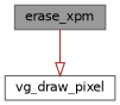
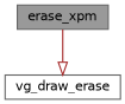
  digraph {
    rankdir=TB
    fontname="DejaVu Sans"
    node [fontname="DejaVu Sans" fontsize=10 shape=box style=filled]
    n1 [color=gray40 fillcolor=grey60 fontcolor=black height=0.2 label=erase_xpm width=0.4]
-   n2 [color=grey40 fillcolor=white height=0.2 label=vg_draw_pixel width=0.4]
+   n2 [color=grey40 fillcolor=white height=0.2 label=vg_draw_erase width=0.4]
    n1 -> n2 [color=brown fontname="DejaVu Sans" fontsize=10 labelfontname=Helvetica labelfontsize=10 style=solid arrowhead=onormal]
  }
